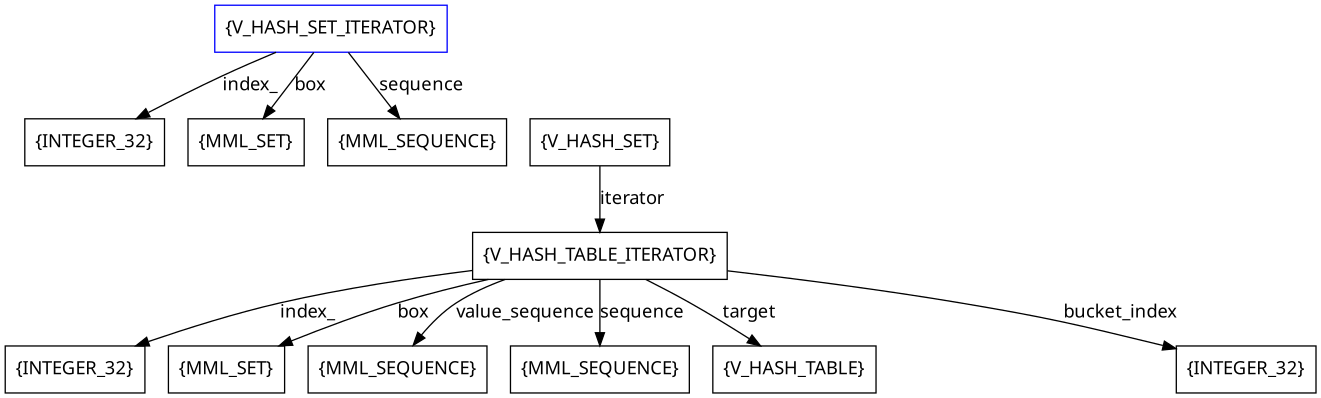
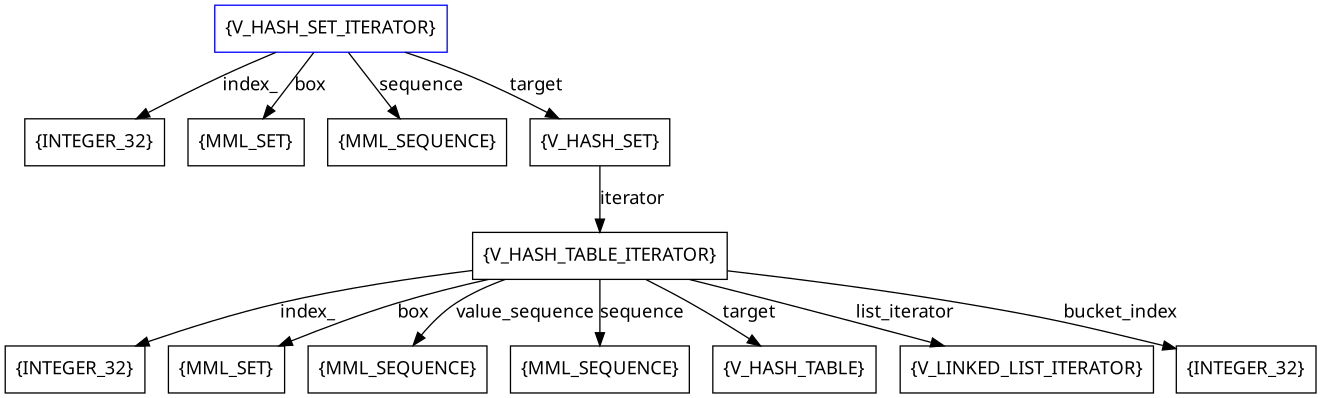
  digraph {
    fontname="Noto Sans"
    node [fontname="Noto Sans" shape=box]
    edge [fontname="Noto Sans"]
    n1 [color=blue label=<{V_HASH_SET_ITERATOR}>]
    n2 [label=<{INTEGER_32}>]
    n3 [label=<{MML_SET}>]
    n4 [label=<{MML_SEQUENCE}>]
    n5 [label=<{V_HASH_SET}>]
    n6 [label=<{V_HASH_TABLE_ITERATOR}>]
    n7 [label=<{INTEGER_32}>]
    n8 [label=<{MML_SET}>]
    n9 [label=<{MML_SEQUENCE}>]
    n10 [label=<{MML_SEQUENCE}>]
    n11 [label=<{V_HASH_TABLE}>]
+   n12 [label=<{V_LINKED_LIST_ITERATOR}>]
    n13 [label=<{INTEGER_32}>]
    n1 -> n2 [label=<index_>]
    n1 -> n3 [label=box]
    n1 -> n4 [label=<sequence>]
+   n1 -> n5 [label=<target>]
    n5 -> n6 [label=<iterator>]
    n6 -> n7 [label=<index_>]
    n6 -> n8 [label=box]
    n6 -> n9 [label=<value_sequence>]
    n6 -> n10 [label=<sequence>]
    n6 -> n11 [label=<target>]
+   n6 -> n12 [label=<list_iterator>]
    n6 -> n13 [label=<bucket_index>]
  }
